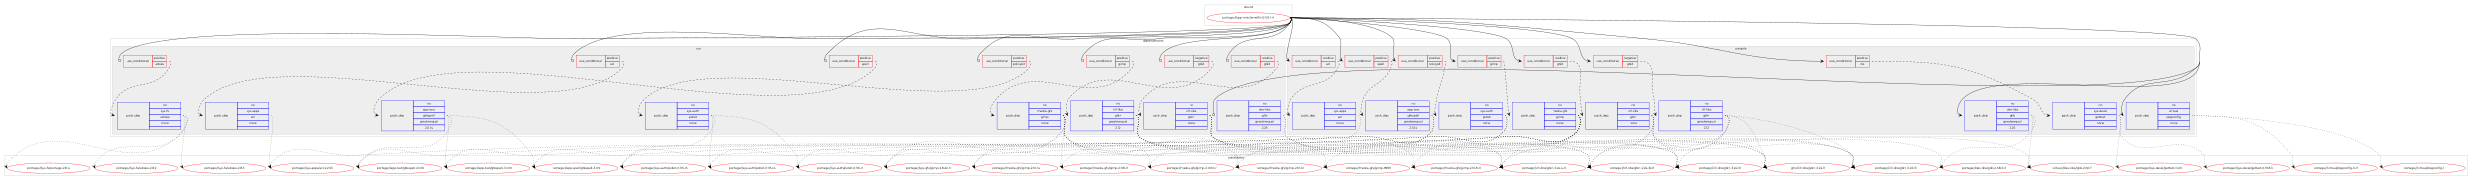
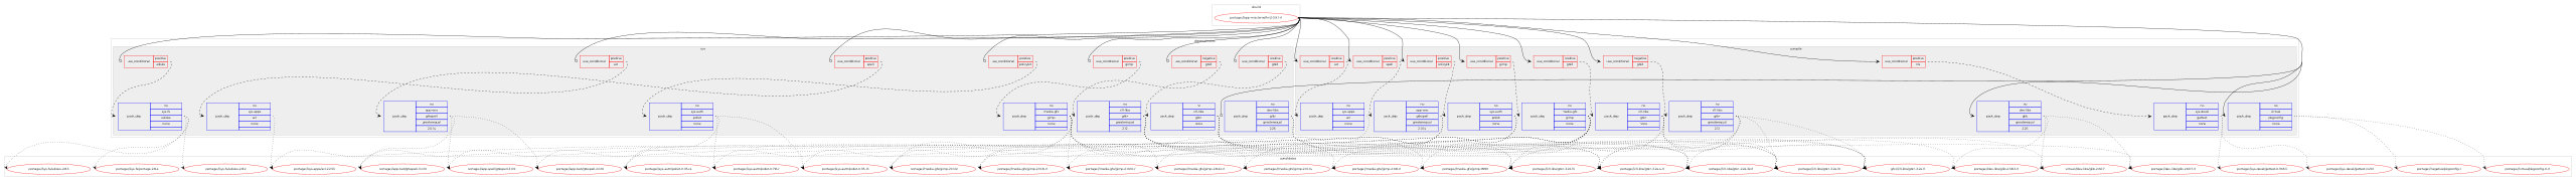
  digraph {
    compound=true
    concentrate=true
    fontname=Montserrat
    fontsize=10
    newrank=true
    rankdir=TB
    ranksep=1.5
    node [color=red fontname=Montserrat fontsize=10 shape=none]
    edge [arrowhead=vee fontname=Montserrat headport=w style=dotted tailport=e weight=100]
    n1 [label="portage://app-misc/emelfm2-0.9.1-r1" width=4 shape=""]
    n2 [color=blue label=<<TABLE BORDER="0" CELLBORDER="1" CELLSPACING="0" CELLPADDING="4" WIDTH="220"><TR><TD ROWSPAN="6" CELLPADDING="30">pack_dep</TD></TR><TR><TD WIDTH="110">no</TD></TR><TR><TD>x11-libs</TD></TR><TR><TD>gtk+</TD></TR><TR><TD>greaterequal</TD></TR><TR><TD>2.12</TD></TR></TABLE>>]
    n3 [label=<<TABLE BORDER="0" CELLBORDER="1" CELLSPACING="0" CELLPADDING="4"><TR><TD ROWSPAN="3" CELLPADDING="10">use_conditional</TD></TR><TR><TD>negative</TD></TR><TR><TD>gtk3</TD></TR></TABLE>>]
    n4 [color=blue label=<<TABLE BORDER="0" CELLBORDER="1" CELLSPACING="0" CELLPADDING="4" WIDTH="220"><TR><TD ROWSPAN="6" CELLPADDING="30">pack_dep</TD></TR><TR><TD WIDTH="110">no</TD></TR><TR><TD>sys-apps</TD></TR><TR><TD>acl</TD></TR><TR><TD>none</TD></TR><TR><TD></TD></TR></TABLE>>]
    n5 [label=<<TABLE BORDER="0" CELLBORDER="1" CELLSPACING="0" CELLPADDING="4"><TR><TD ROWSPAN="3" CELLPADDING="10">use_conditional</TD></TR><TR><TD>positive</TD></TR><TR><TD>acl</TD></TR></TABLE>>]
    n6 [color=blue label=<<TABLE BORDER="0" CELLBORDER="1" CELLSPACING="0" CELLPADDING="4" WIDTH="220"><TR><TD ROWSPAN="6" CELLPADDING="30">pack_dep</TD></TR><TR><TD WIDTH="110">no</TD></TR><TR><TD>media-gfx</TD></TR><TR><TD>gimp</TD></TR><TR><TD>none</TD></TR><TR><TD></TD></TR></TABLE>>]
    n7 [label=<<TABLE BORDER="0" CELLBORDER="1" CELLSPACING="0" CELLPADDING="4"><TR><TD ROWSPAN="3" CELLPADDING="10">use_conditional</TD></TR><TR><TD>positive</TD></TR><TR><TD>gimp</TD></TR></TABLE>>]
    n8 [color=blue label=<<TABLE BORDER="0" CELLBORDER="1" CELLSPACING="0" CELLPADDING="4" WIDTH="220"><TR><TD ROWSPAN="6" CELLPADDING="30">pack_dep</TD></TR><TR><TD WIDTH="110">no</TD></TR><TR><TD>x11-libs</TD></TR><TR><TD>gtk+</TD></TR><TR><TD>none</TD></TR><TR><TD></TD></TR></TABLE>>]
    n9 [label=<<TABLE BORDER="0" CELLBORDER="1" CELLSPACING="0" CELLPADDING="4"><TR><TD ROWSPAN="3" CELLPADDING="10">use_conditional</TD></TR><TR><TD>positive</TD></TR><TR><TD>gtk3</TD></TR></TABLE>>]
    n10 [color=blue label=<<TABLE BORDER="0" CELLBORDER="1" CELLSPACING="0" CELLPADDING="4" WIDTH="220"><TR><TD ROWSPAN="6" CELLPADDING="30">pack_dep</TD></TR><TR><TD WIDTH="110">no</TD></TR><TR><TD>sys-devel</TD></TR><TR><TD>gettext</TD></TR><TR><TD>none</TD></TR><TR><TD></TD></TR></TABLE>>]
    n11 [label=<<TABLE BORDER="0" CELLBORDER="1" CELLSPACING="0" CELLPADDING="4"><TR><TD ROWSPAN="3" CELLPADDING="10">use_conditional</TD></TR><TR><TD>positive</TD></TR><TR><TD>nls</TD></TR></TABLE>>]
    n12 [color=blue label=<<TABLE BORDER="0" CELLBORDER="1" CELLSPACING="0" CELLPADDING="4" WIDTH="220"><TR><TD ROWSPAN="6" CELLPADDING="30">pack_dep</TD></TR><TR><TD WIDTH="110">no</TD></TR><TR><TD>sys-auth</TD></TR><TR><TD>polkit</TD></TR><TR><TD>none</TD></TR><TR><TD></TD></TR></TABLE>>]
    n13 [label=<<TABLE BORDER="0" CELLBORDER="1" CELLSPACING="0" CELLPADDING="4"><TR><TD ROWSPAN="3" CELLPADDING="10">use_conditional</TD></TR><TR><TD>positive</TD></TR><TR><TD>policykit</TD></TR></TABLE>>]
    n14 [color=blue label=<<TABLE BORDER="0" CELLBORDER="1" CELLSPACING="0" CELLPADDING="4" WIDTH="220"><TR><TD ROWSPAN="6" CELLPADDING="30">pack_dep</TD></TR><TR><TD WIDTH="110">no</TD></TR><TR><TD>app-text</TD></TR><TR><TD>gtkspell</TD></TR><TR><TD>greaterequal</TD></TR><TR><TD>2.0.14</TD></TR></TABLE>>]
    n15 [label=<<TABLE BORDER="0" CELLBORDER="1" CELLSPACING="0" CELLPADDING="4"><TR><TD ROWSPAN="3" CELLPADDING="10">use_conditional</TD></TR><TR><TD>positive</TD></TR><TR><TD>spell</TD></TR></TABLE>>]
    n16 [color=blue label=<<TABLE BORDER="0" CELLBORDER="1" CELLSPACING="0" CELLPADDING="4" WIDTH="220"><TR><TD ROWSPAN="6" CELLPADDING="30">pack_dep</TD></TR><TR><TD WIDTH="110">no</TD></TR><TR><TD>dev-libs</TD></TR><TR><TD>glib</TD></TR><TR><TD>greaterequal</TD></TR><TR><TD>2.26</TD></TR></TABLE>>]
    n17 [color=blue label=<<TABLE BORDER="0" CELLBORDER="1" CELLSPACING="0" CELLPADDING="4" WIDTH="220"><TR><TD ROWSPAN="6" CELLPADDING="30">pack_dep</TD></TR><TR><TD WIDTH="110">no</TD></TR><TR><TD>virtual</TD></TR><TR><TD>pkgconfig</TD></TR><TR><TD>none</TD></TR><TR><TD></TD></TR></TABLE>>]
    n18 [color=blue label=<<TABLE BORDER="0" CELLBORDER="1" CELLSPACING="0" CELLPADDING="4" WIDTH="220"><TR><TD ROWSPAN="6" CELLPADDING="30">pack_dep</TD></TR><TR><TD WIDTH="110">no</TD></TR><TR><TD>x11-libs</TD></TR><TR><TD>gtk+</TD></TR><TR><TD>greaterequal</TD></TR><TR><TD>2.12</TD></TR></TABLE>>]
    n19 [label=<<TABLE BORDER="0" CELLBORDER="1" CELLSPACING="0" CELLPADDING="4"><TR><TD ROWSPAN="3" CELLPADDING="10">use_conditional</TD></TR><TR><TD>negative</TD></TR><TR><TD>gtk3</TD></TR></TABLE>>]
    n20 [color=blue label=<<TABLE BORDER="0" CELLBORDER="1" CELLSPACING="0" CELLPADDING="4" WIDTH="220"><TR><TD ROWSPAN="6" CELLPADDING="30">pack_dep</TD></TR><TR><TD WIDTH="110">no</TD></TR><TR><TD>sys-apps</TD></TR><TR><TD>acl</TD></TR><TR><TD>none</TD></TR><TR><TD></TD></TR></TABLE>>]
    n21 [label=<<TABLE BORDER="0" CELLBORDER="1" CELLSPACING="0" CELLPADDING="4"><TR><TD ROWSPAN="3" CELLPADDING="10">use_conditional</TD></TR><TR><TD>positive</TD></TR><TR><TD>acl</TD></TR></TABLE>>]
    n22 [color=blue label=<<TABLE BORDER="0" CELLBORDER="1" CELLSPACING="0" CELLPADDING="4" WIDTH="220"><TR><TD ROWSPAN="6" CELLPADDING="30">pack_dep</TD></TR><TR><TD WIDTH="110">no</TD></TR><TR><TD>media-gfx</TD></TR><TR><TD>gimp</TD></TR><TR><TD>none</TD></TR><TR><TD></TD></TR></TABLE>>]
    n23 [label=<<TABLE BORDER="0" CELLBORDER="1" CELLSPACING="0" CELLPADDING="4"><TR><TD ROWSPAN="3" CELLPADDING="10">use_conditional</TD></TR><TR><TD>positive</TD></TR><TR><TD>gimp</TD></TR></TABLE>>]
    n24 [color=blue label=<<TABLE BORDER="0" CELLBORDER="1" CELLSPACING="0" CELLPADDING="4" WIDTH="220"><TR><TD ROWSPAN="6" CELLPADDING="30">pack_dep</TD></TR><TR><TD WIDTH="110">no</TD></TR><TR><TD>x11-libs</TD></TR><TR><TD>gtk+</TD></TR><TR><TD>none</TD></TR><TR><TD></TD></TR></TABLE>>]
    n25 [label=<<TABLE BORDER="0" CELLBORDER="1" CELLSPACING="0" CELLPADDING="4"><TR><TD ROWSPAN="3" CELLPADDING="10">use_conditional</TD></TR><TR><TD>positive</TD></TR><TR><TD>gtk3</TD></TR></TABLE>>]
    n26 [color=blue label=<<TABLE BORDER="0" CELLBORDER="1" CELLSPACING="0" CELLPADDING="4" WIDTH="220"><TR><TD ROWSPAN="6" CELLPADDING="30">pack_dep</TD></TR><TR><TD WIDTH="110">no</TD></TR><TR><TD>sys-auth</TD></TR><TR><TD>polkit</TD></TR><TR><TD>none</TD></TR><TR><TD></TD></TR></TABLE>>]
    n27 [label=<<TABLE BORDER="0" CELLBORDER="1" CELLSPACING="0" CELLPADDING="4"><TR><TD ROWSPAN="3" CELLPADDING="10">use_conditional</TD></TR><TR><TD>positive</TD></TR><TR><TD>policykit</TD></TR></TABLE>>]
    n28 [color=blue label=<<TABLE BORDER="0" CELLBORDER="1" CELLSPACING="0" CELLPADDING="4" WIDTH="220"><TR><TD ROWSPAN="6" CELLPADDING="30">pack_dep</TD></TR><TR><TD WIDTH="110">no</TD></TR><TR><TD>app-text</TD></TR><TR><TD>gtkspell</TD></TR><TR><TD>greaterequal</TD></TR><TR><TD>2.0.14</TD></TR></TABLE>>]
    n29 [label=<<TABLE BORDER="0" CELLBORDER="1" CELLSPACING="0" CELLPADDING="4"><TR><TD ROWSPAN="3" CELLPADDING="10">use_conditional</TD></TR><TR><TD>positive</TD></TR><TR><TD>spell</TD></TR></TABLE>>]
    n30 [color=blue label=<<TABLE BORDER="0" CELLBORDER="1" CELLSPACING="0" CELLPADDING="4" WIDTH="220"><TR><TD ROWSPAN="6" CELLPADDING="30">pack_dep</TD></TR><TR><TD WIDTH="110">no</TD></TR><TR><TD>sys-fs</TD></TR><TR><TD>udisks</TD></TR><TR><TD>none</TD></TR><TR><TD></TD></TR></TABLE>>]
    n31 [label=<<TABLE BORDER="0" CELLBORDER="1" CELLSPACING="0" CELLPADDING="4"><TR><TD ROWSPAN="3" CELLPADDING="10">use_conditional</TD></TR><TR><TD>positive</TD></TR><TR><TD>udisks</TD></TR></TABLE>>]
    n32 [color=blue label=<<TABLE BORDER="0" CELLBORDER="1" CELLSPACING="0" CELLPADDING="4" WIDTH="220"><TR><TD ROWSPAN="6" CELLPADDING="30">pack_dep</TD></TR><TR><TD WIDTH="110">no</TD></TR><TR><TD>dev-libs</TD></TR><TR><TD>glib</TD></TR><TR><TD>greaterequal</TD></TR><TR><TD>2.26</TD></TR></TABLE>>]
    n33 [label="portage://x11-libs/gtk+-3.24.4-r1" width=4 shape=""]
    n34 [label="portage://x11-libs/gtk+-3.22.13" width=4 shape=""]
    n35 [label="gfx://x11-libs/gtk+-3.24.11" width=4 shape=""]
    n36 [label="portage://x11-libs/gtk+-3.24.10" width=4 shape=""]
    n37 [label="portage://x11-libs/gtk+-2.24.32-r1" width=4 shape=""]
    n38 [label="portage://sys-apps/acl-2.2.53" width=4 shape=""]
    n39 [label="portage://media-gfx/gimp-9999" width=4 shape=""]
    n40 [label="portage://media-gfx/gimp-2.9.8-r1" width=4 shape=""]
-   n41 [label="portage://sys-gfx/gimp-2.8.22-r1" width=4 shape=""]
+   n41 [label="portage://media-gfx/gimp-2.8.22-r1" width=4 shape=""]
    n42 [label="portage://media-gfx/gimp-2.10.8-r1" width=4 shape=""]
    n43 [label="portage://media-gfx/gimp-2.10.14" width=4 shape=""]
    n44 [label="portage://media-gfx/gimp-2.10.12" width=4 shape=""]
    n45 [label="portage://media-gfx/gimp-2.10.10-r1" width=4 shape=""]
    n46 [label="portage://sys-devel/gettext-0.20.1" width=4 shape=""]
    n47 [label="portage://sys-devel/gettext-0.19.8.3" width=4 shape=""]
-   n48 [label="portage://sys-auth/polkit-0.116-r1" width=4 shape=""]
+   n48 [label="portage://sys-auth/polkit-0.716-r1" width=4 shape=""]
    n49 [label="portage://sys-auth/polkit-0.115-r4" width=4 shape=""]
    n50 [label="portage://sys-auth/polkit-0.115-r3" width=4 shape=""]
    n51 [label="portage://app-spell/gtkspell-3.0.9" width=4 shape=""]
    n52 [label="portage://app-text/gtkspell-3.0.10" width=4 shape=""]
    n53 [label="portage://app-text/gtkspell-2.0.16" width=4 shape=""]
+   n54 [label="portage://dev-libs/glib-2.60.7-r1" width=4 shape=""]
    n55 [label="virtual://dev-libs/glib-2.60.7" width=4 shape=""]
    n56 [label="portage://dev-libs/glib-2.58.3-r1" width=4 shape=""]
-   n57 [label="portage://virtual/pkgconfig-1" width=4 shape=""]
+   n57 [label="portage://negative/pkgconfig-1" width=4 shape=""]
    n58 [label="portage://virtual/pkgconfig-0-r1" width=4 shape=""]
    n59 [label="portage://sys-fs/portage-2.8.4" width=4 shape=""]
    n60 [label="portage://sys-fs/udisks-2.8.3" width=4 shape=""]
    n61 [label="portage://sys-fs/udisks-2.8.2" width=4 shape=""]
    subgraph cluster_1 {
      color=gray
      label=<<i>ebuild</i>>
      rank=same
      n1
    }
    subgraph cluster_2 {
      color=gray
      label=<<i>dependencies</i>>
      subgraph cluster_3 {
        color=gray
        fillcolor="#eeeeee"
        label=<<i>compile</i>>
        style=filled
        subgraph sub_4 {
          color=gray
          fillcolor="#eeeeee"
          label=<<i>compile</i>>
          style=filled
          n3
          subgraph sub_5 {
            color=gray
            fillcolor="#eeeeee"
            label=<<i>compile</i>>
            style=filled
            n2
          }
        }
        subgraph sub_6 {
          color=gray
          fillcolor="#eeeeee"
          label=<<i>compile</i>>
          style=filled
          n5
          subgraph sub_7 {
            color=gray
            fillcolor="#eeeeee"
            label=<<i>compile</i>>
            style=filled
            n4
          }
        }
        subgraph sub_8 {
          color=gray
          fillcolor="#eeeeee"
          label=<<i>compile</i>>
          style=filled
          n7
          subgraph sub_9 {
            color=gray
            fillcolor="#eeeeee"
            label=<<i>compile</i>>
            style=filled
            n6
          }
        }
        subgraph sub_10 {
          color=gray
          fillcolor="#eeeeee"
          label=<<i>compile</i>>
          style=filled
          n9
          subgraph sub_11 {
            color=gray
            fillcolor="#eeeeee"
            label=<<i>compile</i>>
            style=filled
            n8
          }
        }
        subgraph sub_12 {
          color=gray
          fillcolor="#eeeeee"
          label=<<i>compile</i>>
          style=filled
          n11
          subgraph sub_13 {
            color=gray
            fillcolor="#eeeeee"
            label=<<i>compile</i>>
            style=filled
            n10
          }
        }
        subgraph sub_14 {
          color=gray
          fillcolor="#eeeeee"
          label=<<i>compile</i>>
          style=filled
          n13
          subgraph sub_15 {
            color=gray
            fillcolor="#eeeeee"
            label=<<i>compile</i>>
            style=filled
            n12
          }
        }
        subgraph sub_16 {
          color=gray
          fillcolor="#eeeeee"
          label=<<i>compile</i>>
          style=filled
          n15
          subgraph sub_17 {
            color=gray
            fillcolor="#eeeeee"
            label=<<i>compile</i>>
            style=filled
            n14
          }
        }
        subgraph sub_18 {
          color=gray
          fillcolor="#eeeeee"
          label=<<i>compile</i>>
          style=filled
          n16
        }
        subgraph sub_19 {
          color=gray
          fillcolor="#eeeeee"
          label=<<i>compile</i>>
          style=filled
          n17
        }
      }
      subgraph cluster_20 {
        color=gray
        fillcolor="#eeeeee"
        label=<<i>compile and run</i>>
        style=filled
      }
      subgraph cluster_21 {
        color=gray
        fillcolor="#eeeeee"
        label=<<i>run</i>>
        style=filled
        subgraph sub_22 {
          color=gray
          fillcolor="#eeeeee"
          label=<<i>run</i>>
          style=filled
          n19
          subgraph sub_23 {
            color=gray
            fillcolor="#eeeeee"
            label=<<i>run</i>>
            style=filled
            n18
          }
        }
        subgraph sub_24 {
          color=gray
          fillcolor="#eeeeee"
          label=<<i>run</i>>
          style=filled
          n21
          subgraph sub_25 {
            color=gray
            fillcolor="#eeeeee"
            label=<<i>run</i>>
            style=filled
            n20
          }
        }
        subgraph sub_26 {
          color=gray
          fillcolor="#eeeeee"
          label=<<i>run</i>>
          style=filled
          n23
          subgraph sub_27 {
            color=gray
            fillcolor="#eeeeee"
            label=<<i>run</i>>
            style=filled
            n22
          }
        }
        subgraph sub_28 {
          color=gray
          fillcolor="#eeeeee"
          label=<<i>run</i>>
          style=filled
          n25
          subgraph sub_29 {
            color=gray
            fillcolor="#eeeeee"
            label=<<i>run</i>>
            style=filled
            n24
          }
        }
        subgraph sub_30 {
          color=gray
          fillcolor="#eeeeee"
          label=<<i>run</i>>
          style=filled
          n27
          subgraph sub_31 {
            color=gray
            fillcolor="#eeeeee"
            label=<<i>run</i>>
            style=filled
            n26
          }
        }
        subgraph sub_32 {
          color=gray
          fillcolor="#eeeeee"
          label=<<i>run</i>>
          style=filled
          n29
          subgraph sub_33 {
            color=gray
            fillcolor="#eeeeee"
            label=<<i>run</i>>
            style=filled
            n28
          }
        }
        subgraph sub_34 {
          color=gray
          fillcolor="#eeeeee"
          label=<<i>run</i>>
          style=filled
          n31
          subgraph sub_35 {
            color=gray
            fillcolor="#eeeeee"
            label=<<i>run</i>>
            style=filled
            n30
          }
        }
        subgraph sub_36 {
          color=gray
          fillcolor="#eeeeee"
          label=<<i>run</i>>
          style=filled
          n32
        }
      }
    }
    subgraph cluster_37 {
      color=gray
      label=<<i>candidates</i>>
      rank=same
      subgraph sub_38 {
        color=black
        label=<<i>candidates</i>>
        nodesep=1
        rank=same
        n33
        n34
        n35
        n36
        n37
      }
      subgraph sub_39 {
        color=black
        label=<<i>candidates</i>>
        nodesep=1
        rank=same
        n38
      }
      subgraph sub_40 {
        color=black
        label=<<i>candidates</i>>
        nodesep=1
        rank=same
        n39
        n40
        n41
        n42
        n43
        n44
        n45
      }
      subgraph sub_41 {
        color=black
        label=<<i>candidates</i>>
        nodesep=1
        rank=same
        n33
        n34
        n35
        n36
        n37
      }
      subgraph sub_42 {
        color=black
        label=<<i>candidates</i>>
        nodesep=1
        rank=same
        n46
        n47
      }
      subgraph sub_43 {
        color=black
        label=<<i>candidates</i>>
        nodesep=1
        rank=same
        n48
        n49
        n50
      }
      subgraph sub_44 {
        color=black
        label=<<i>candidates</i>>
        nodesep=1
        rank=same
        n51
        n52
        n53
      }
      subgraph sub_45 {
        color=black
        label=<<i>candidates</i>>
        nodesep=1
        rank=same
+       n54
        n55
        n56
      }
      subgraph sub_46 {
        color=black
        label=<<i>candidates</i>>
        nodesep=1
        rank=same
        n57
        n58
      }
      subgraph sub_47 {
        color=black
        label=<<i>candidates</i>>
        nodesep=1
        rank=same
        n33
        n34
        n35
        n36
        n37
      }
      subgraph sub_48 {
        color=black
        label=<<i>candidates</i>>
        nodesep=1
        rank=same
        n38
      }
      subgraph sub_49 {
        color=black
        label=<<i>candidates</i>>
        nodesep=1
        rank=same
        n39
        n40
        n41
        n42
        n43
        n44
        n45
      }
      subgraph sub_50 {
        color=black
        label=<<i>candidates</i>>
        nodesep=1
        rank=same
        n33
        n34
        n35
        n36
        n37
      }
      subgraph sub_51 {
        color=black
        label=<<i>candidates</i>>
        nodesep=1
        rank=same
        n48
        n49
        n50
      }
      subgraph sub_52 {
        color=black
        label=<<i>candidates</i>>
        nodesep=1
        rank=same
        n51
        n52
        n53
      }
      subgraph sub_53 {
        color=black
        label=<<i>candidates</i>>
        nodesep=1
        rank=same
        n59
        n60
        n61
      }
      subgraph sub_54 {
        color=black
        label=<<i>candidates</i>>
        nodesep=1
        rank=same
+       n54
        n55
        n56
      }
    }
    n1 -> n3 [style=solid weight=20]
    n1 -> n5 [style=solid weight=20]
    n1 -> n7 [style=solid weight=20]
    n1 -> n9 [style=solid weight=20]
    n1 -> n11 [style=solid weight=20]
    n1 -> n13 [style=solid weight=20]
    n1 -> n15 [style=solid weight=20]
    n1 -> n16 [style=solid weight=20]
    n1 -> n17 [style=solid weight=20]
    n1 -> n19 [arrowhead=odot style=solid weight=20]
    n1 -> n21 [arrowhead=odot style=solid weight=20]
    n1 -> n23 [arrowhead=odot style=solid weight=20]
    n1 -> n25 [arrowhead=odot style=solid weight=20]
    n1 -> n27 [arrowhead=odot style=solid weight=20]
    n1 -> n29 [arrowhead=odot style=solid weight=20]
    n1 -> n31 [arrowhead=odot style=solid weight=20]
    n1 -> n32 [arrowhead=odot style=solid weight=20]
    n2 -> n33
    n2 -> n34
    n2 -> n35
    n2 -> n36
    n2 -> n37
    n3 -> n2 [style=dashed weight=20]
    n4 -> n38
    n5 -> n4 [style=dashed weight=20]
    n6 -> n39
    n6 -> n40
    n6 -> n41
    n6 -> n42
    n6 -> n43
    n6 -> n44
    n6 -> n45
    n7 -> n6 [style=dashed weight=20]
    n8 -> n33
    n8 -> n34
    n8 -> n35
    n8 -> n36
    n8 -> n37
    n9 -> n8 [style=dashed weight=20]
    n10 -> n46
    n10 -> n47
    n11 -> n10 [style=dashed weight=20]
    n12 -> n48
    n12 -> n49
    n12 -> n50
    n13 -> n12 [style=dashed weight=20]
    n14 -> n51
    n14 -> n52
    n14 -> n53
    n15 -> n14 [style=dashed weight=20]
+   n16 -> n54
    n16 -> n55
    n16 -> n56
    n17 -> n57
    n17 -> n58
    n18 -> n33
    n18 -> n34
    n18 -> n35
    n18 -> n36
    n18 -> n37
    n19 -> n18 [style=dashed weight=20]
    n20 -> n38
    n21 -> n20 [style=dashed weight=20]
    n22 -> n39
    n22 -> n40
    n22 -> n41
    n22 -> n42
    n22 -> n43
    n22 -> n44
    n22 -> n45
    n23 -> n22 [style=dashed weight=20]
    n24 -> n33
    n24 -> n34
    n24 -> n35
    n24 -> n36
    n24 -> n37
    n25 -> n24 [style=dashed weight=20]
    n26 -> n48
    n26 -> n49
    n26 -> n50
    n27 -> n26 [style=dashed weight=20]
    n28 -> n51
    n28 -> n52
    n28 -> n53
    n29 -> n28 [style=dashed weight=20]
    n30 -> n59
    n30 -> n60
    n30 -> n61
    n31 -> n30 [style=dashed weight=20]
+   n32 -> n54
    n32 -> n55
    n32 -> n56
  }
